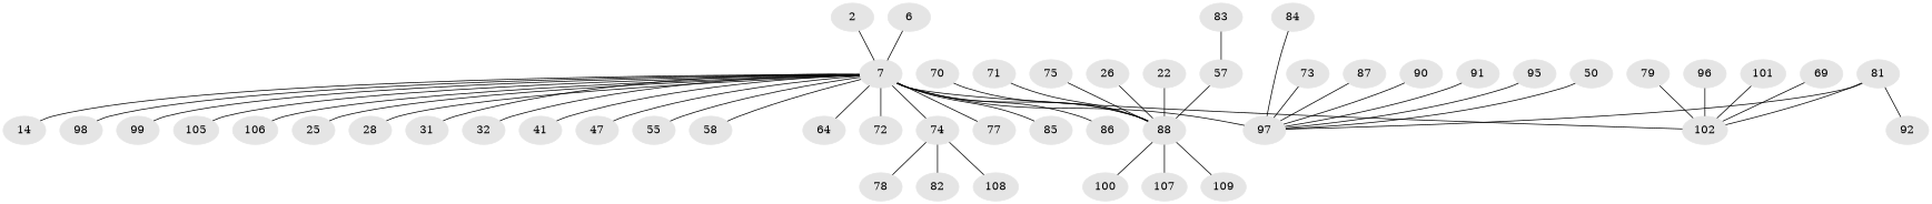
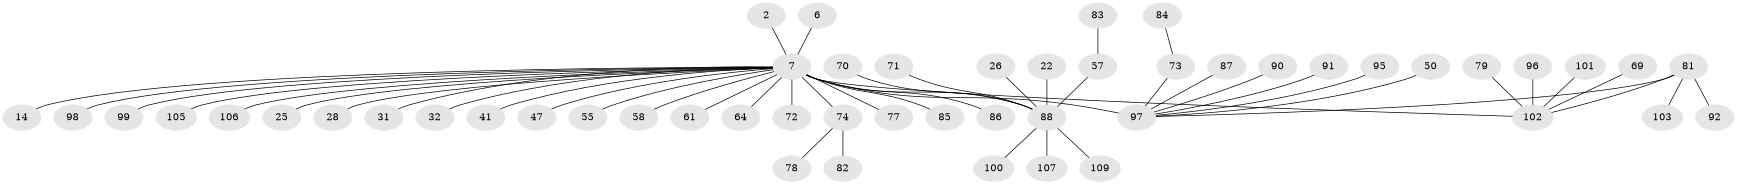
  graph {
    node [color=gray90 style=filled]
    7 [super="+4+1"]
    25
    28
    31
    32
    41
    47
    55 [super="+11"]
    58
+   61
    64
    72
    74 [super="+51+68"]
    77 [super="+39"]
    85
    86
    88 [super="+15+10+16+48+80+14+24"]
    n18 [label=14]
    97 [super="+66+44"]
    98
    99 [super="+34+62+65+3"]
    102 [super="+35+93+19+27+67"]
    105 [super="+56"]
    106
    2
    6
    78
    82
-   108
    100
    107 [super="+89"]
    109
    26
    n34 [label=22]
    50 [super="+49"]
    57 [super="+54"]
    69
    70
    71
    73
-   75
    79
    81 [super="+46+76"]
    92 [super="+60"]
+   103
    83
    84
    87 [super="+63"]
    90 [super="+33"]
    91
    95
    96
    101 [super="+21"]
    7 -- 25
    7 -- 28
    7 -- 31
    7 -- 32
    7 -- 41
    7 -- 47
    7 -- 55
    7 -- 58
+   7 -- 61
    7 -- 64
    7 -- 72
    7 -- 74 [weight=3]
    7 -- 77 [weight=2]
    7 -- 85
    7 -- 86
    7 -- 88 [weight=6]
    7 -- n18
    7 -- 97 [weight=8]
    7 -- 98
    7 -- 99 [weight=2]
    7 -- 102 [weight=3]
    7 -- 105 [weight=2]
    7 -- 106
    74 -- 78
    74 -- 82
-   74 -- 108
    88 -- 100
    88 -- 107 [weight=2]
    88 -- 109
    2 -- 7
    6 -- 7
    26 -- 88
    n34 -- 88
    50 -- 97
    57 -- 88
    69 -- 102
    70 -- 88
    71 -- 88
    73 -- 97
-   75 -- 88
    79 -- 102
    81 -- 97 [weight=2]
    81 -- 102 [weight=2]
    81 -- 92
+   81 -- 103
    83 -- 57
-   84 -- 97
+   84 -- 73
    87 -- 97
    90 -- 97
    91 -- 97
    95 -- 97
    96 -- 102
    101 -- 102
  }
